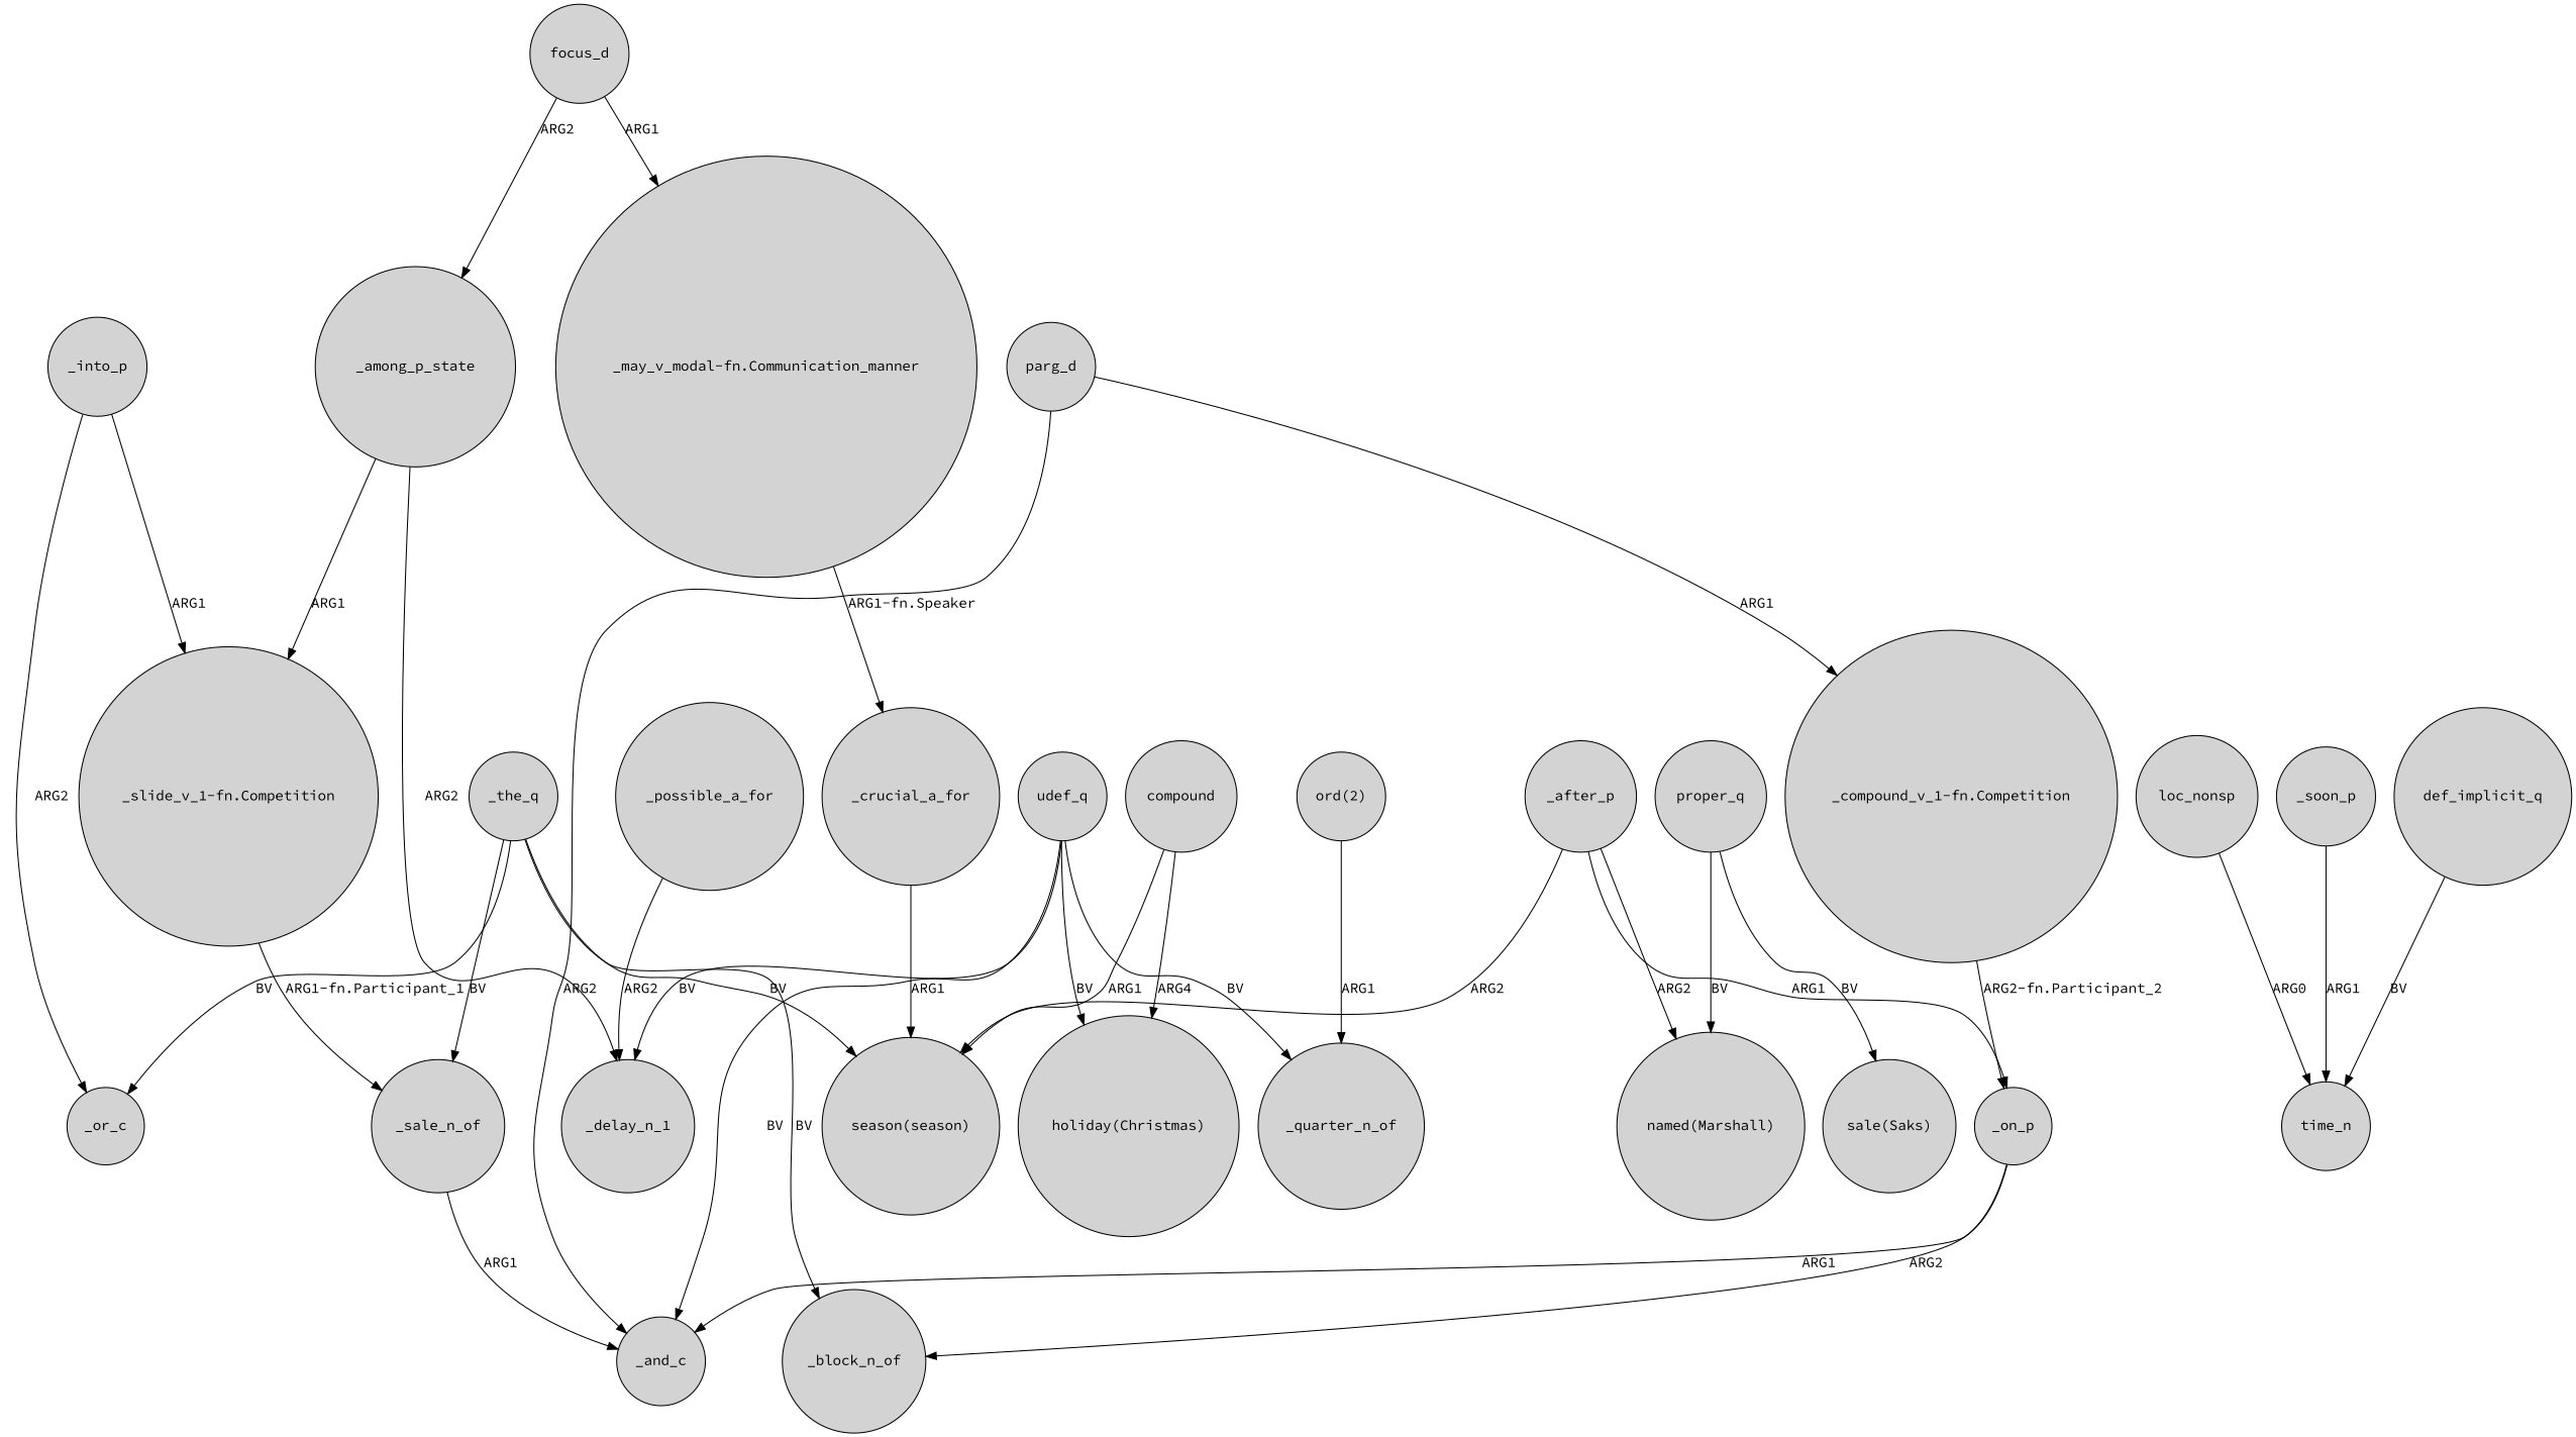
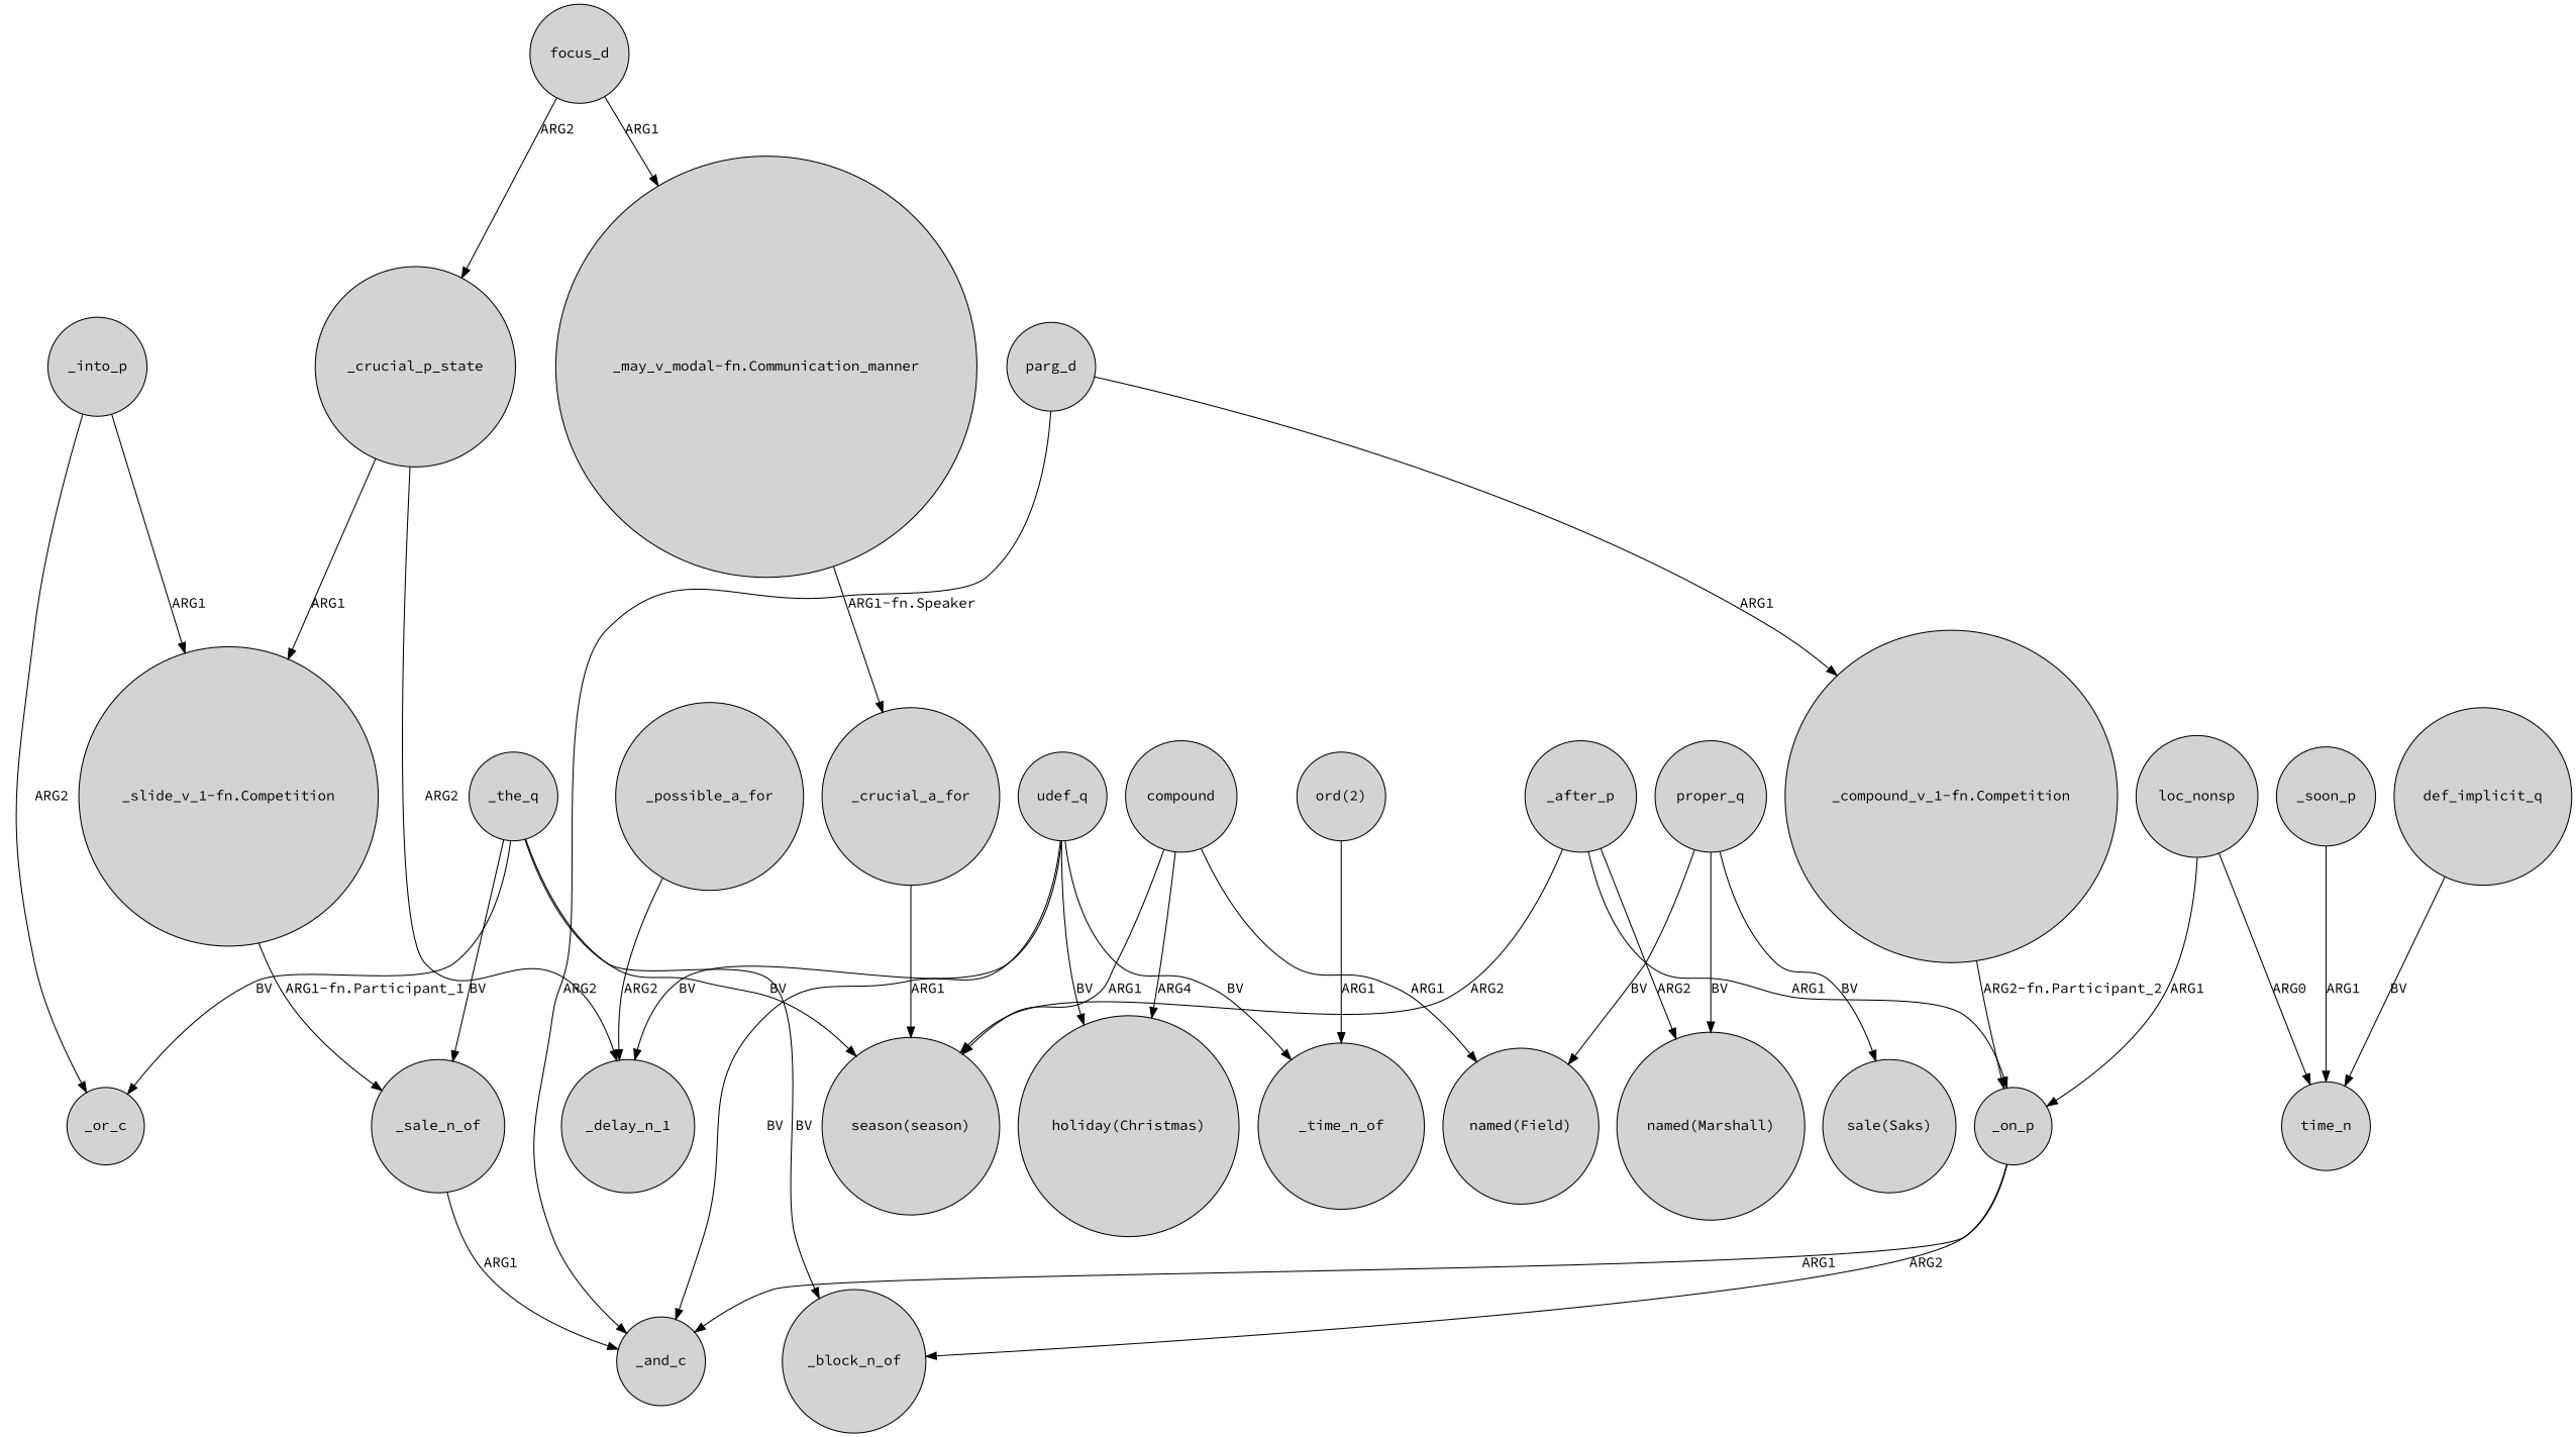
  digraph {
    fontname="Source Code Pro"
    node [fontname="Source Code Pro" shape=circle style=filled]
    edge [fontname="Source Code Pro"]
    _into_p
    _or_c
    "_slide_v_1-fn.Competition"
    _sale_n_of
    udef_q
    "holiday(Christmas)"
    _delay_n_1
    _and_c
-   _quarter_n_of
+   _quarter_n_of [label=_time_n_of]
    loc_nonsp
    _on_p
    time_n
    _block_n_of
    n14 [label="_compound_v_1-fn.Competition"]
    "_may_v_modal-fn.Communication_manner"
    _crucial_a_for
-   _among_p_state
+   _among_p_state [label=_crucial_p_state]
    "ord(2)"
    compound
    "season(season)"
+   "named(Field)"
    proper_q
    "named(Marshall)"
    n24 [label="sale(Saks)"]
    _soon_p
    parg_d
    _the_q
    _possible_a_for
    focus_d
    def_implicit_q
    _after_p
    _into_p -> _or_c [label=ARG2]
    _into_p -> "_slide_v_1-fn.Competition" [label=ARG1]
    "_slide_v_1-fn.Competition" -> _sale_n_of [label="ARG1-fn.Participant_1"]
    _sale_n_of -> _and_c [label=ARG1]
    udef_q -> "holiday(Christmas)" [label=BV]
    udef_q -> _delay_n_1 [label=BV]
    udef_q -> _and_c [label=BV]
    udef_q -> _quarter_n_of [label=BV]
+   loc_nonsp -> _on_p [label=ARG1]
    loc_nonsp -> time_n [label=ARG0]
    _on_p -> _and_c [label=ARG1]
    _on_p -> _block_n_of [label=ARG2]
    n14 -> _on_p [label="ARG2-fn.Participant_2"]
    "_may_v_modal-fn.Communication_manner" -> _crucial_a_for [label="ARG1-fn.Speaker"]
    _crucial_a_for -> "season(season)" [label=ARG1]
    _among_p_state -> "_slide_v_1-fn.Competition" [label=ARG1]
    _among_p_state -> _delay_n_1 [label=ARG2]
    "ord(2)" -> _quarter_n_of [label=ARG1]
    compound -> "holiday(Christmas)" [label=ARG4]
    compound -> "season(season)" [label=ARG1]
+   compound -> "named(Field)" [label=ARG1]
+   proper_q -> "named(Field)" [label=BV]
    proper_q -> "named(Marshall)" [label=BV]
    proper_q -> n24 [label=BV]
    _soon_p -> time_n [label=ARG1]
    parg_d -> _and_c [label=ARG2]
    parg_d -> n14 [label=ARG1]
    _the_q -> _or_c [label=BV]
    _the_q -> _sale_n_of [label=BV]
    _the_q -> _block_n_of [label=BV]
    _the_q -> "season(season)" [label=BV]
    _possible_a_for -> _delay_n_1 [label=ARG2]
    focus_d -> "_may_v_modal-fn.Communication_manner" [label=ARG1]
    focus_d -> _among_p_state [label=ARG2]
    def_implicit_q -> time_n [label=BV]
    _after_p -> _on_p [label=ARG1]
    _after_p -> "season(season)" [label=ARG2]
    _after_p -> "named(Marshall)" [label=ARG2]
  }
